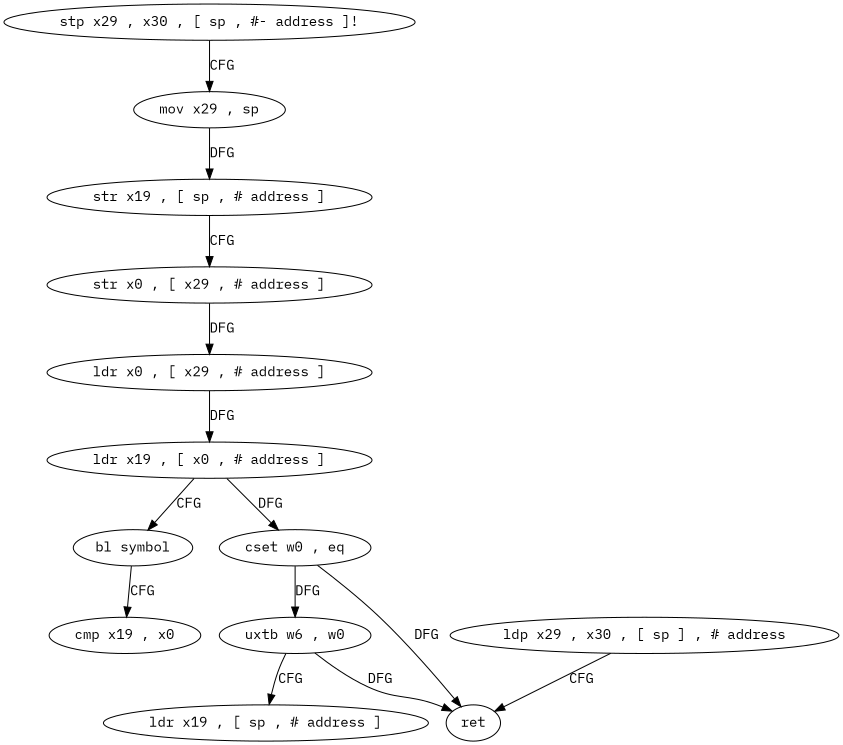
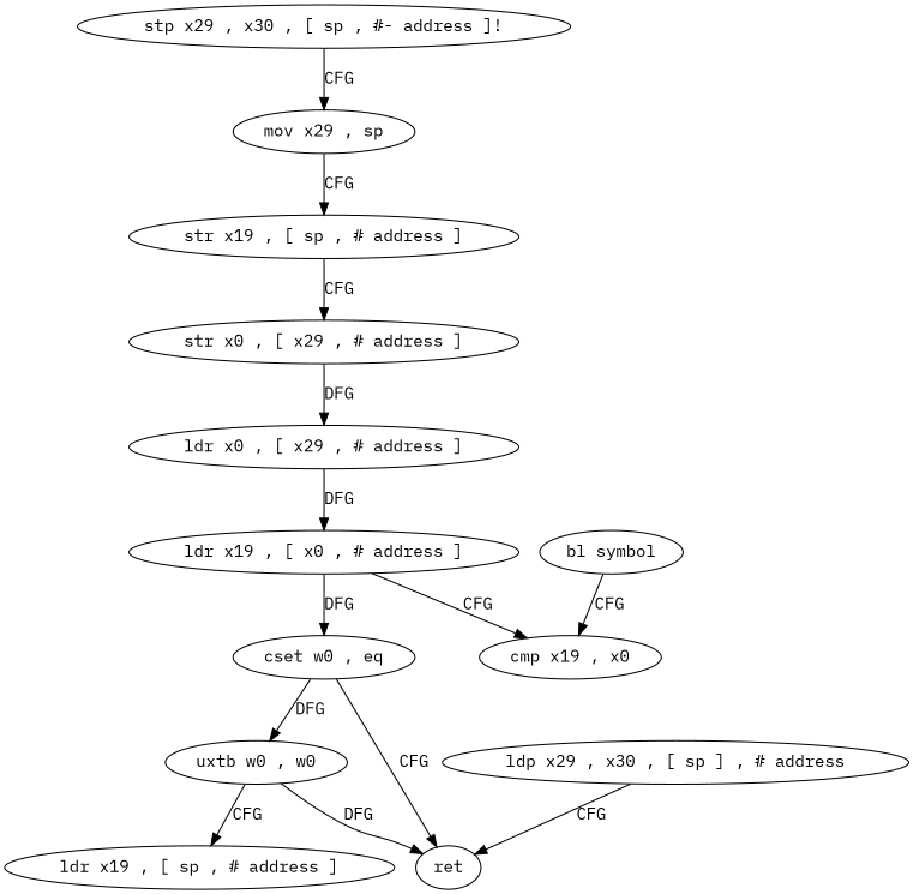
  digraph {
    fontname="IBM Plex Mono"
    node [fontname="IBM Plex Mono"]
    edge [fontname="IBM Plex Mono"]
    n1 [label="stp x29 , x30 , [ sp , #- address ]!"]
    n2 [label="mov x29 , sp"]
    n3 [label="str x19 , [ sp , # address ]"]
    n4 [label="str x0 , [ x29 , # address ]"]
    n5 [label="ldr x0 , [ x29 , # address ]"]
    n6 [label="ldr x19 , [ x0 , # address ]"]
    n7 [label="bl symbol"]
    n8 [label="cset w0 , eq"]
    n9 [label="cmp x19 , x0"]
-   n10 [label="uxtb w6 , w0"]
+   n10 [label="uxtb w0 , w0"]
    n11 [label=ret]
    n12 [label="ldr x19 , [ sp , # address ]"]
    n13 [label="ldp x29 , x30 , [ sp ] , # address"]
    n1 -> n2 [label=CFG]
-   n2 -> n3 [label=DFG]
+   n2 -> n3 [label=CFG]
    n3 -> n4 [label=CFG]
    n4 -> n5 [label=DFG]
    n5 -> n6 [label=DFG]
-   n6 -> n7 [label=CFG]
+   n6 -> n9 [label=CFG]
    n6 -> n8 [label=DFG]
    n7 -> n9 [label=CFG]
    n8 -> n10 [label=DFG]
-   n8 -> n11 [label=DFG]
+   n8 -> n11 [label=CFG]
    n10 -> n11 [label=DFG]
    n10 -> n12 [label=CFG]
    n13 -> n11 [label=CFG]
  }
